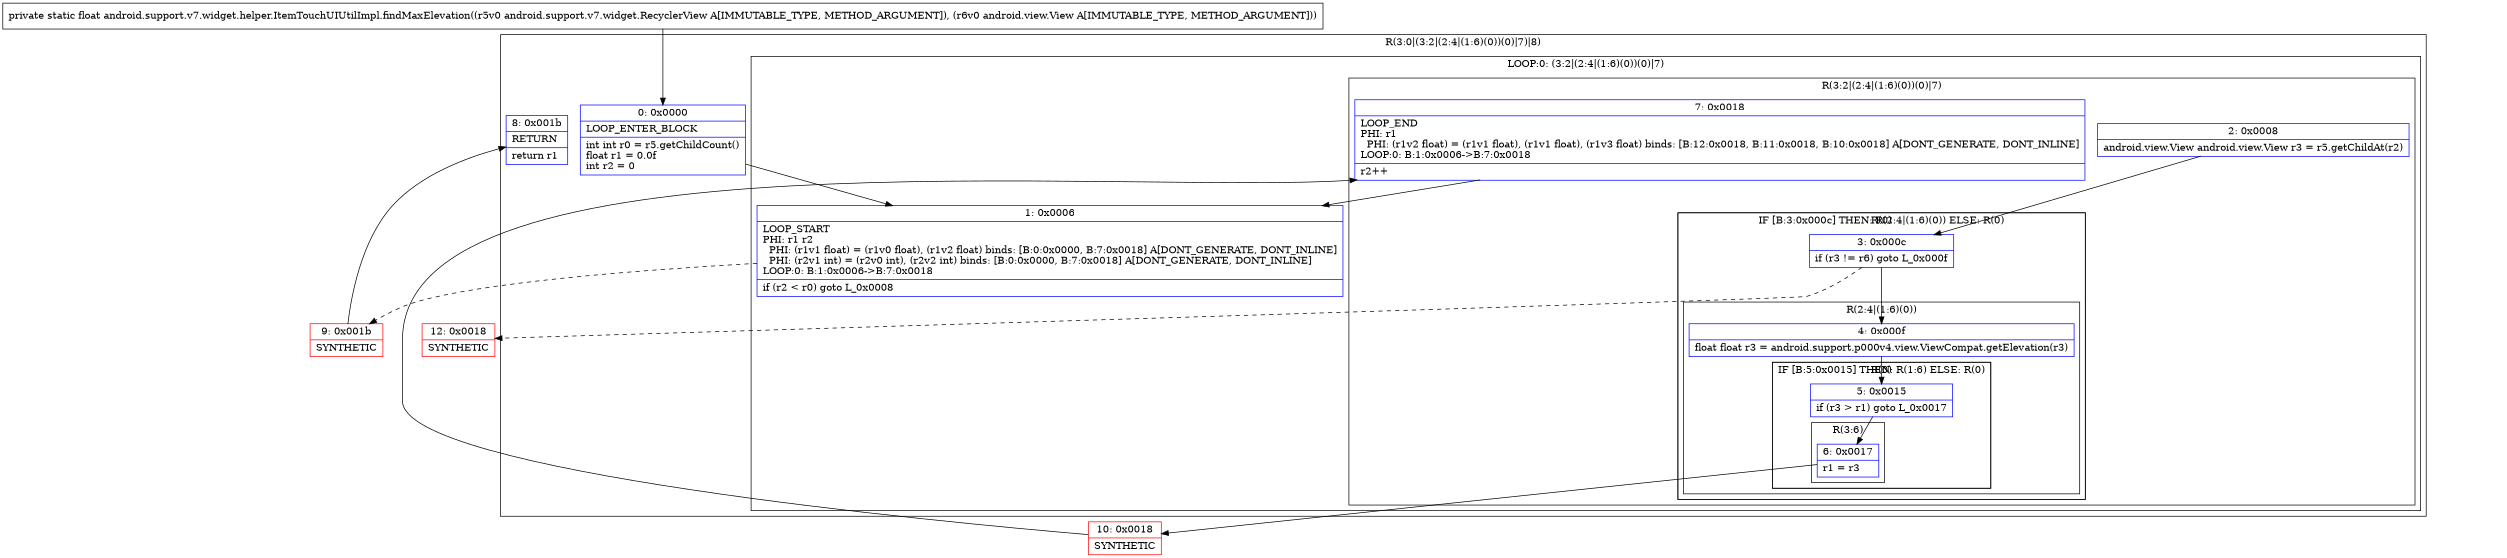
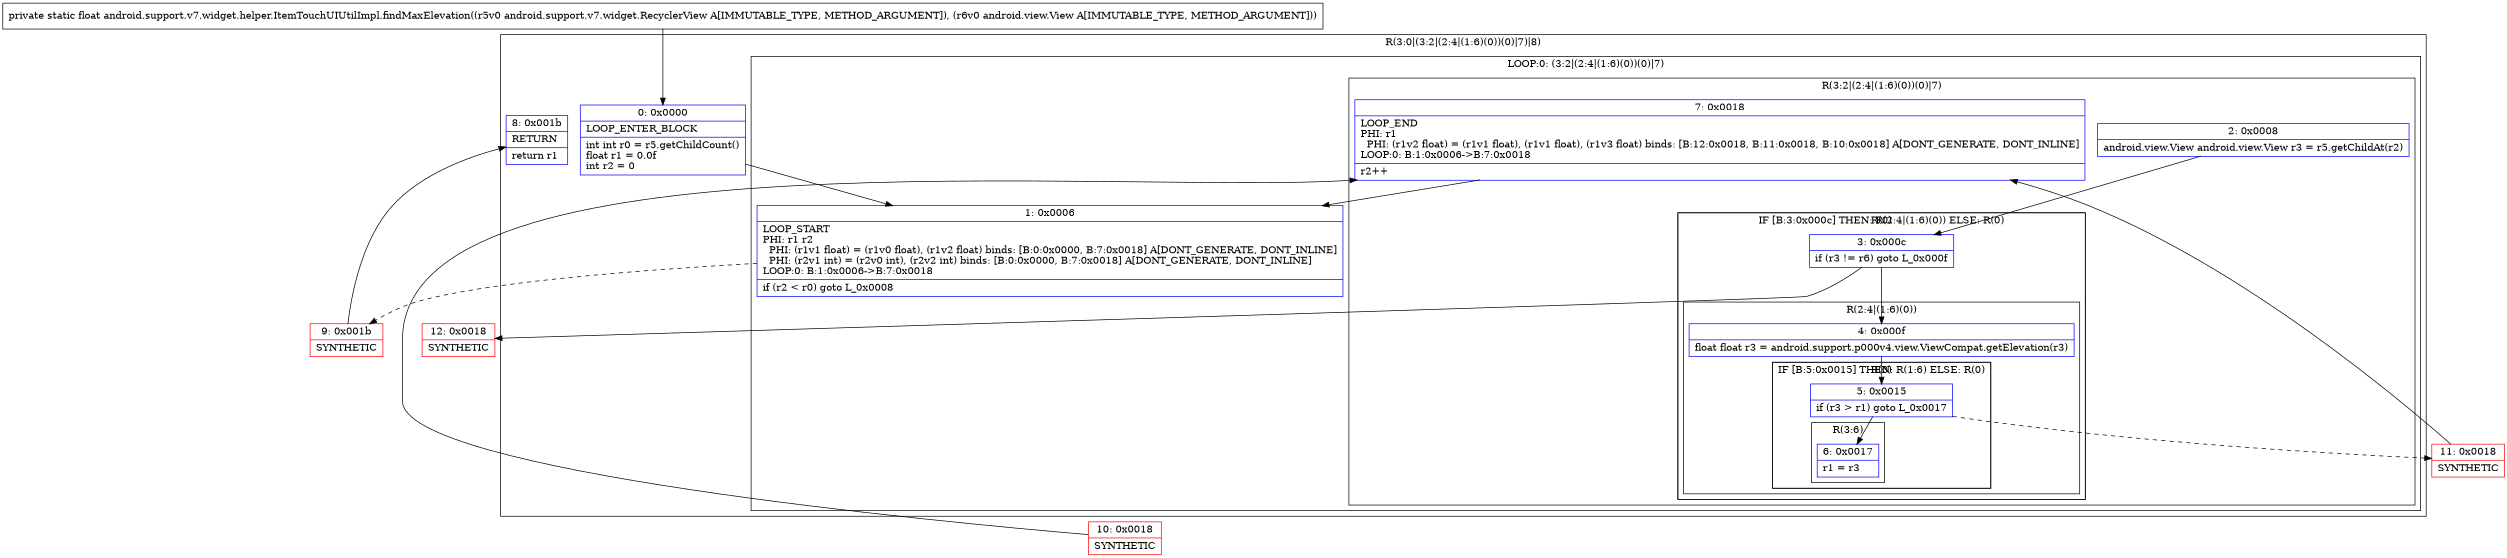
  digraph {
    node [color=blue shape=record]
    n1 [label="{6\:\ 0x0017|r1 = r3\l}"]
    n2 [label="{5\:\ 0x0015|if (r3 \> r1) goto L_0x0017\l}"]
    n3 [label="{4\:\ 0x000f|float float r3 = android.support.p000v4.view.ViewCompat.getElevation(r3)\l}"]
    n4 [label="{3\:\ 0x000c|if (r3 != r6) goto L_0x000f\l}"]
    n5 [label="{2\:\ 0x0008|android.view.View android.view.View r3 = r5.getChildAt(r2)\l}"]
    n6 [label="{7\:\ 0x0018|LOOP_END\lPHI: r1 \l  PHI: (r1v2 float) = (r1v1 float), (r1v1 float), (r1v3 float) binds: [B:12:0x0018, B:11:0x0018, B:10:0x0018] A[DONT_GENERATE, DONT_INLINE]\lLOOP:0: B:1:0x0006\-\>B:7:0x0018\l|r2++\l}"]
    n7 [label="{1\:\ 0x0006|LOOP_START\lPHI: r1 r2 \l  PHI: (r1v1 float) = (r1v0 float), (r1v2 float) binds: [B:0:0x0000, B:7:0x0018] A[DONT_GENERATE, DONT_INLINE]\l  PHI: (r2v1 int) = (r2v0 int), (r2v2 int) binds: [B:0:0x0000, B:7:0x0018] A[DONT_GENERATE, DONT_INLINE]\lLOOP:0: B:1:0x0006\-\>B:7:0x0018\l|if (r2 \< r0) goto L_0x0008\l}"]
    n8 [label="{0\:\ 0x0000|LOOP_ENTER_BLOCK\l|int int r0 = r5.getChildCount()\lfloat r1 = 0.0f\lint r2 = 0\l}"]
    n9 [label="{8\:\ 0x001b|RETURN\l|return r1\l}"]
    n10 [color=red label="{10\:\ 0x0018|SYNTHETIC\l}"]
+   n11 [color=red label="{11\:\ 0x0018|SYNTHETIC\l}"]
    n12 [color=red label="{12\:\ 0x0018|SYNTHETIC\l}"]
    n13 [color=red label="{9\:\ 0x001b|SYNTHETIC\l}"]
    n14 [label="{private static float android.support.v7.widget.helper.ItemTouchUIUtilImpl.findMaxElevation((r5v0 android.support.v7.widget.RecyclerView A[IMMUTABLE_TYPE, METHOD_ARGUMENT]), (r6v0 android.view.View A[IMMUTABLE_TYPE, METHOD_ARGUMENT])) }" color=""]
    subgraph cluster_1 {
      label="R(3:0|(3:2|(2:4|(1:6)(0))(0)|7)|8)"
      n8
      n9
      subgraph cluster_2 {
        label="LOOP:0: (3:2|(2:4|(1:6)(0))(0)|7)"
        n7
        subgraph cluster_3 {
          label="R(3:2|(2:4|(1:6)(0))(0)|7)"
          n5
          n6
          subgraph cluster_4 {
            label="IF [B:3:0x000c] THEN: R(2:4|(1:6)(0)) ELSE: R(0)"
            n4
            subgraph cluster_5 {
              label="R(2:4|(1:6)(0))"
              n3
              subgraph cluster_6 {
                label="IF [B:5:0x0015] THEN: R(1:6) ELSE: R(0)"
                n2
                subgraph cluster_7 {
                  label="R(3:6)"
                  n1
                }
                subgraph cluster_8 {
                  label="R(0)"
                }
              }
            }
            subgraph cluster_9 {
              label="R(0)"
            }
          }
        }
      }
    }
-   n1 -> n10
    n2 -> n1
+   n2 -> n11 [style=dashed]
    n3 -> n2
    n4 -> n3
-   n4 -> n12 [style=dashed]
+   n4 -> n12 [style=solid]
    n5 -> n4
    n6 -> n7
    n7 -> n13 [style=dashed]
    n8 -> n7
    n10 -> n6
+   n11 -> n6
    n13 -> n9
    n14 -> n8
  }
